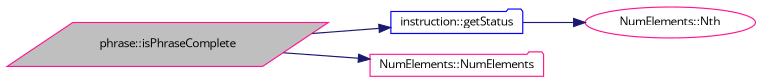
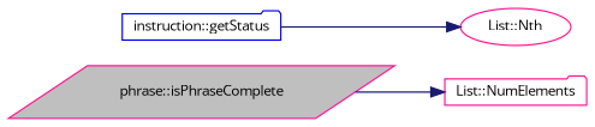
  digraph {
    fontname="Open Sans"
    rankdir=LR
    node [color=deeppink fillcolor=white fontname="Open Sans" fontsize=10 shape=folder style=filled]
    edge [color=midnightblue fontname="Open Sans" fontsize=10 labelfontname=Helvetica labelfontsize=10 style=solid]
    n1 [fillcolor=grey75 fontcolor=black height=0.2 label="phrase::isPhraseComplete" shape=parallelogram width=0.4]
    n2 [color=blue height=0.2 label="instruction::getStatus" width=0.4]
-   n3 [height=0.2 label="NumElements::NumElements" width=0.4]
-   n4 [height=0.2 label="NumElements::Nth" shape=ellipse width=0.4]
-   n1 -> n2
+   n3 [height=0.2 label="List::NumElements" width=0.4]
+   n4 [height=0.2 label="List::Nth" shape=ellipse width=0.4]
    n1 -> n3
    n2 -> n4
  }
